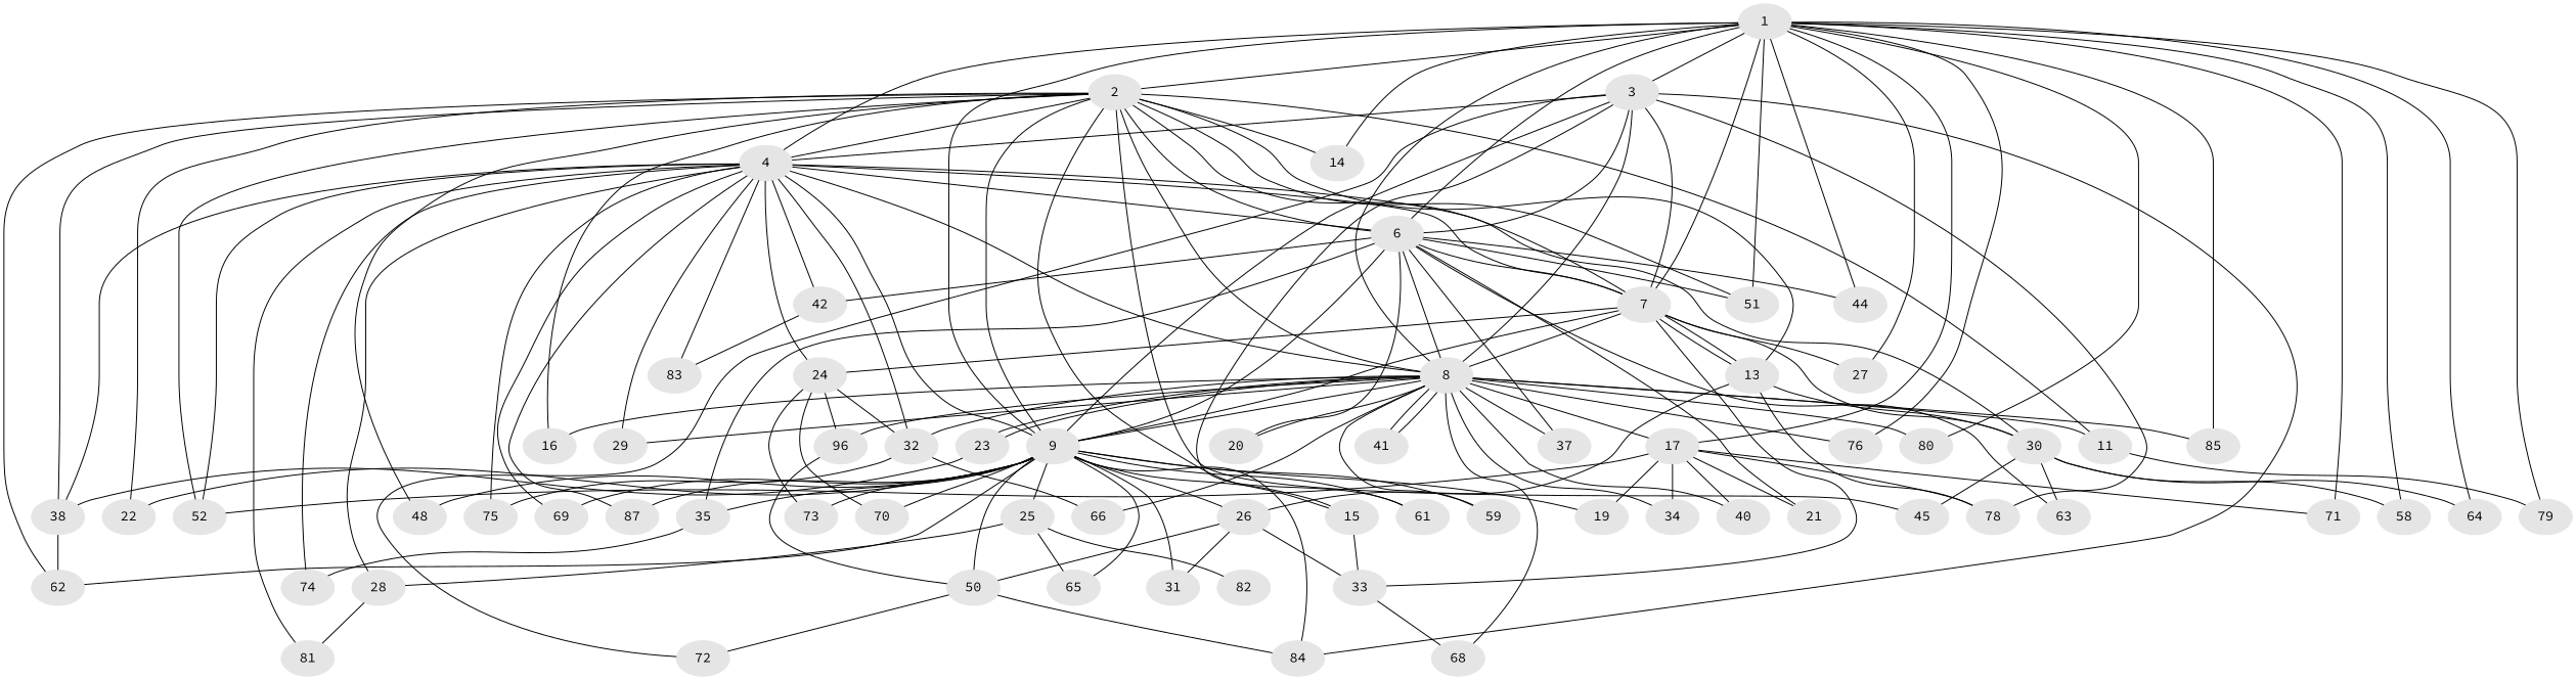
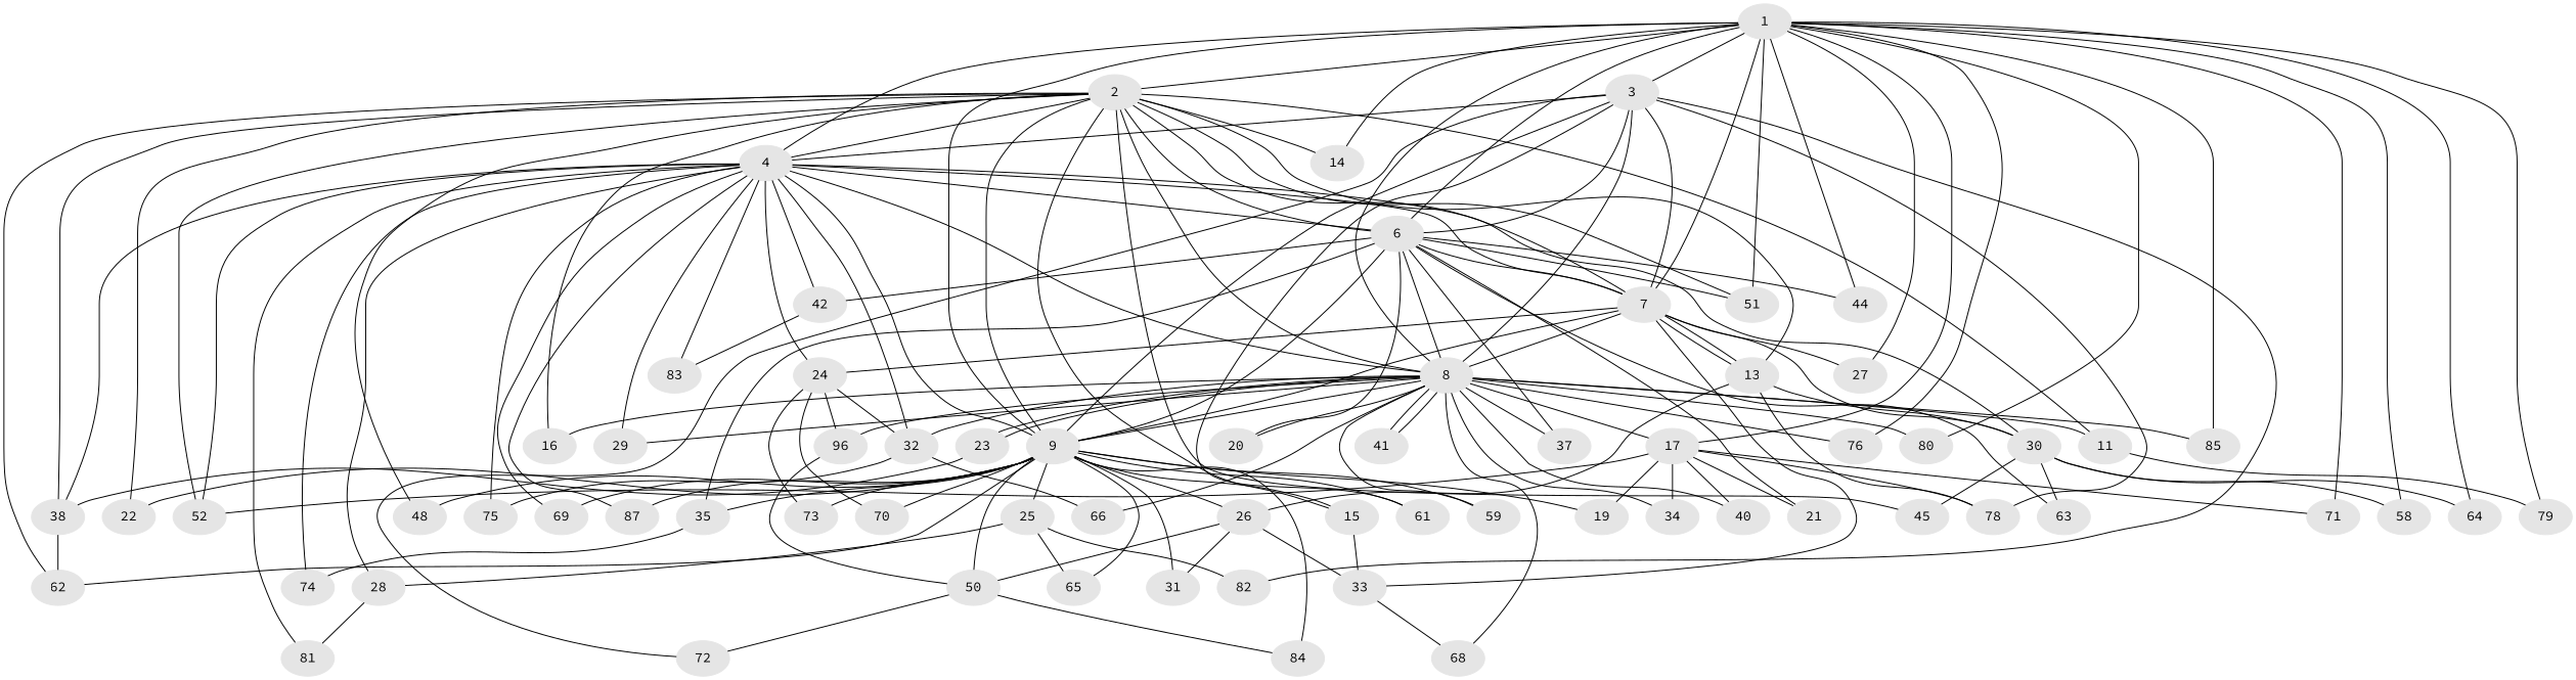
  graph {
    fontname="Source Code Pro"
    node [color=gray90 fontname="Source Code Pro" style=filled]
    edge [fontname="Source Code Pro"]
    1 [super="+43"]
    2 [super="+5"]
    3 [super="+55"]
    4 [super="+54"]
    6 [super="+12"]
    7 [super="+77"]
    8 [super="+18"]
    9 [super="+10"]
    14
    17 [super="+56"]
    27
    44
    51
    58
    64
    71
    76
    79
    80
    85
    11 [super="+39"]
    13 [super="+36"]
    15
    16
    22
    38
    45
    48
    52 [super="+60"]
    62 [super="+86"]
    61
    72
    78 [super="+88"]
    82
    24 [super="+53"]
    28
    29 [super="+67"]
    30
    32 [super="+47"]
    42
    69
    74
    75
    81
    83
    87
    20
    21
    35
    37
    63
    33 [super="+49"]
    23
    34
    40
    41
    n57 [label=96]
    59
    66
    68
    19
    25
    26
    31
    50 [super="+57"]
    65
    70
    73
    84
    1 -- 2 [weight=2]
    1 -- 3
    1 -- 4
    1 -- 6
    1 -- 7
    1 -- 8
    1 -- 9 [weight=3]
    1 -- 14
    1 -- 17
    1 -- 27
    1 -- 44
    1 -- 51
    1 -- 58
    1 -- 64
    1 -- 71
    1 -- 76
    1 -- 79
    1 -- 80
    1 -- 85
    2 -- 4 [weight=2]
    2 -- 6 [weight=2]
    2 -- 7 [weight=2]
    2 -- 8 [weight=2]
    2 -- 9 [weight=4]
    2 -- 14
    2 -- 51 [weight=2]
    2 -- 11 [weight=2]
    2 -- 13
    2 -- 15
    2 -- 16
    2 -- 22
    2 -- 38
    2 -- 45
    2 -- 48
    2 -- 52
    2 -- 62
    3 -- 4
    3 -- 6
    3 -- 7
    3 -- 8
    3 -- 9 [weight=3]
    3 -- 61
    3 -- 72
    3 -- 78
-   3 -- 84
+   3 -- 82
    4 -- 6
    4 -- 7
    4 -- 8
    4 -- 9 [weight=2]
    4 -- 38
    4 -- 52
    4 -- 24 [weight=2]
    4 -- 28
    4 -- 29 [weight=2]
    4 -- 30
    4 -- 32
    4 -- 42
    4 -- 69
    4 -- 74
    4 -- 75
    4 -- 81
    4 -- 83
    4 -- 87
    6 -- 7
    6 -- 8
    6 -- 9 [weight=3]
    6 -- 44
    6 -- 51
    6 -- 42
    6 -- 20
    6 -- 21
    6 -- 35
    6 -- 37
    6 -- 63
    7 -- 8
    7 -- 9 [weight=2]
    7 -- 27
    7 -- 13
    7 -- 13
    7 -- 24
    7 -- 30
    7 -- 33
    8 -- 9 [weight=3]
    8 -- 17
    8 -- 76
    8 -- 80
    8 -- 85
    8 -- 11
    8 -- 16
    8 -- 29
    8 -- 32
    8 -- 20
    8 -- 37
    8 -- 23
    8 -- 23
    8 -- 34
    8 -- 40
    8 -- 41
    8 -- 41
    8 -- n57
    8 -- 59
    8 -- 66
    8 -- 68
    9 -- 15
    9 -- 22
    9 -- 48
    9 -- 62
    9 -- 61
    9 -- 69
    9 -- 87
    9 -- 35
    9 -- 59
    9 -- 19
    9 -- 25
    9 -- 26
    9 -- 31
    9 -- 50
    9 -- 65
    9 -- 70
    9 -- 73
    9 -- 84
    17 -- 71
    17 -- 52 [weight=2]
    17 -- 78
    17 -- 21
    17 -- 34
    17 -- 40
    17 -- 19
    11 -- 79
    13 -- 78
    13 -- 30
    13 -- 26
    15 -- 33
    38 -- 62
    24 -- 32
    24 -- n57
    24 -- 70
    24 -- 73
    28 -- 81
    30 -- 58
    30 -- 64
    30 -- 45
    30 -- 63
    32 -- 75
    32 -- 66
    42 -- 83
    35 -- 74
    33 -- 68
    23 -- 38
    n57 -- 50
    25 -- 82
    25 -- 28
    25 -- 65
    26 -- 33
    26 -- 31
    26 -- 50
    50 -- 72
    50 -- 84
  }
